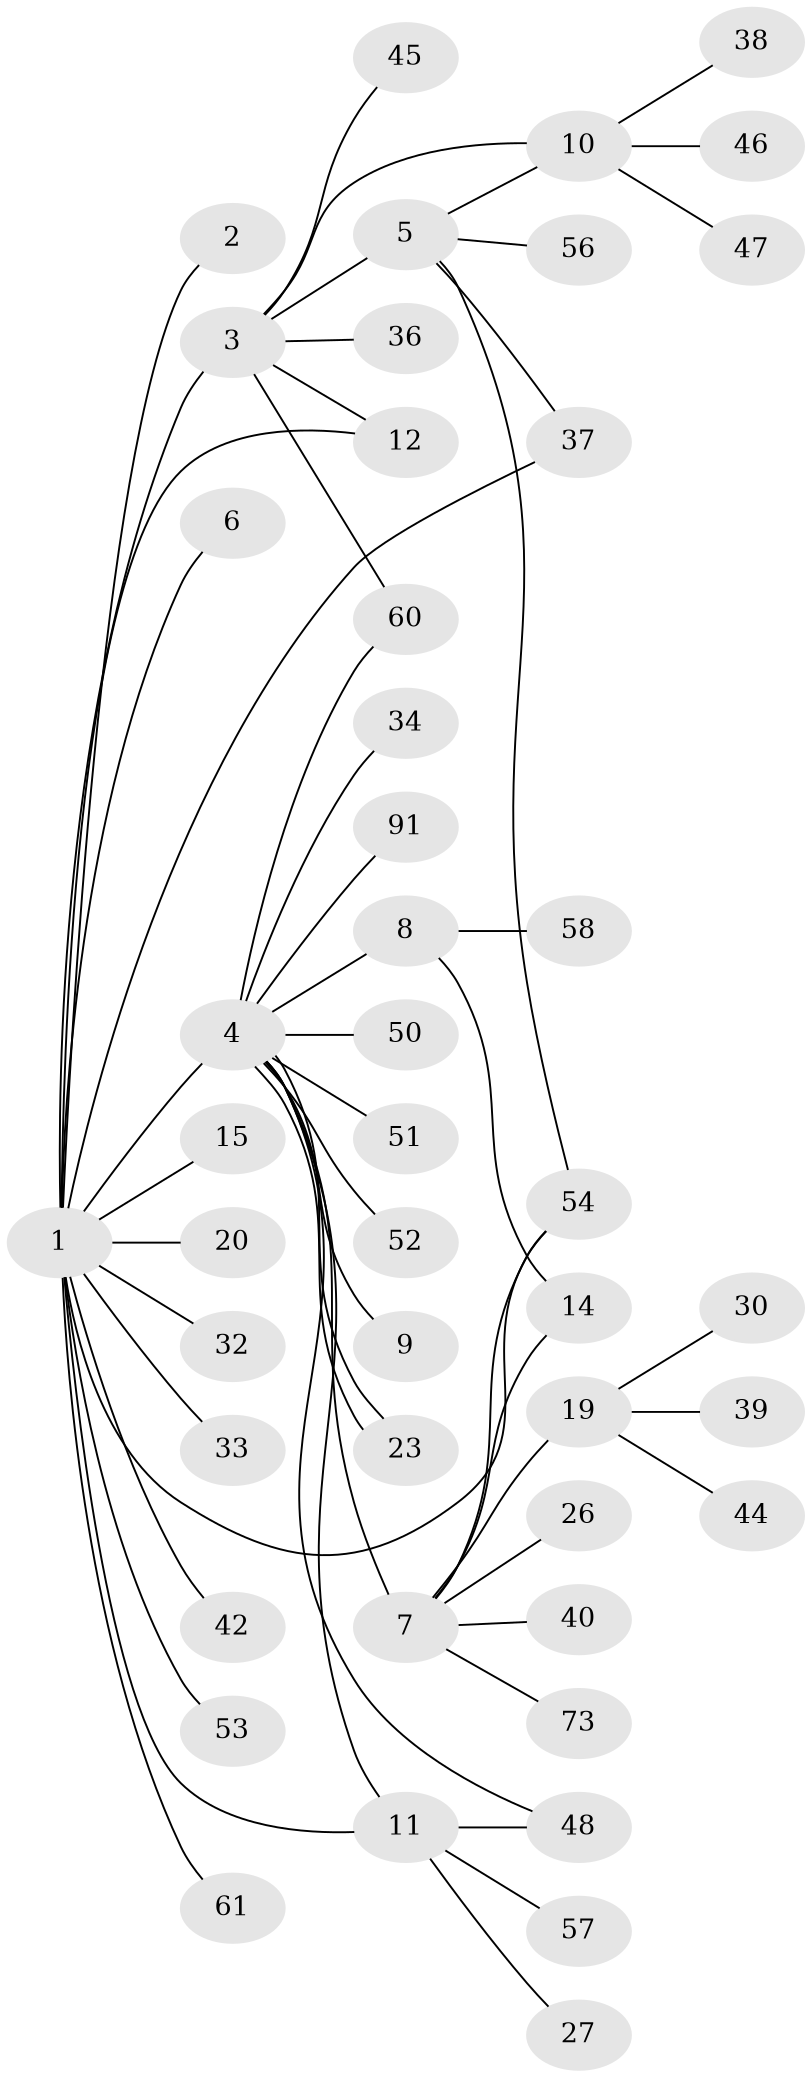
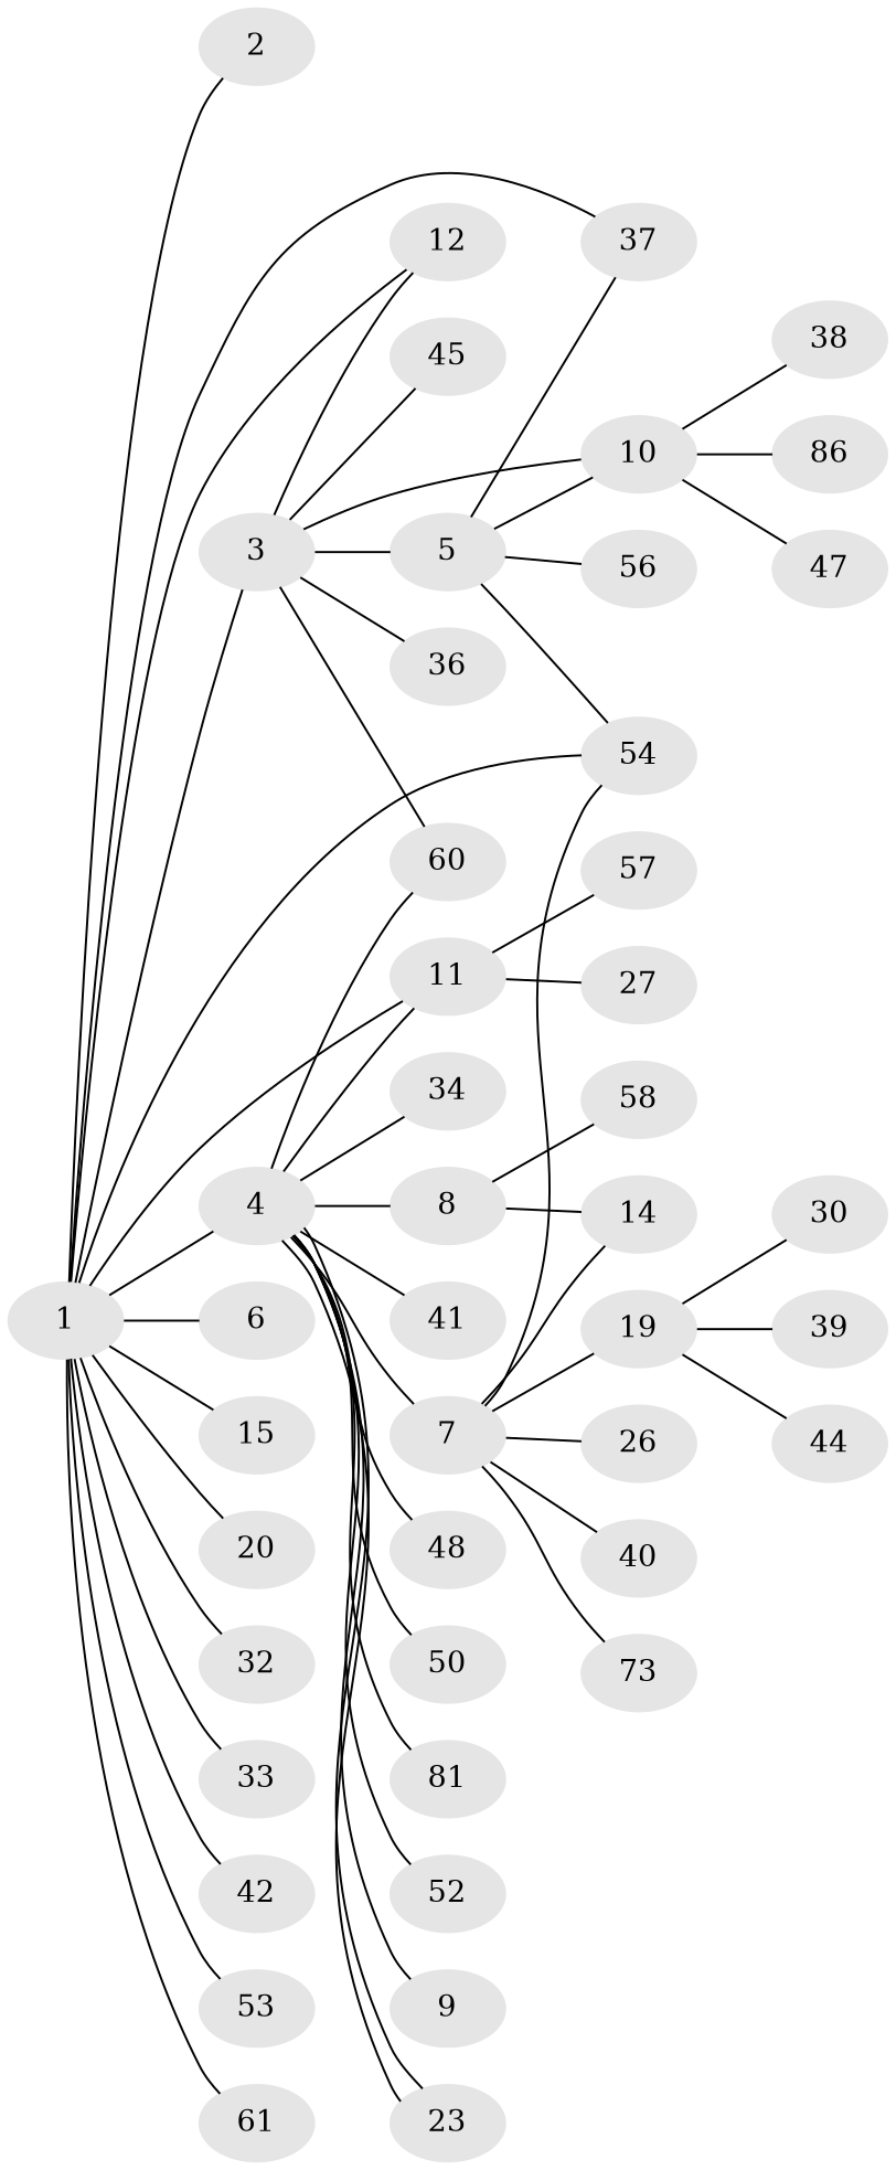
  graph {
    rankdir=LR
    node [color=gray90 style=filled]
    1 [super="+16"]
    2 [super="+21"]
    3 [super="+43"]
    4 [super="+31"]
    6
    11 [super="+28"]
    12
    15
    20
    32
    33
    37 [super="+59"]
    42
    53
    54
    61
    5 [super="+22"]
    10 [super="+25"]
    36
    45 [super="+49"]
    60
    7 [super="+18"]
    8 [super="+24"]
    9 [super="+17"]
    23
    34
-   41 [label=91]
+   41
    48
    50 [super="+55"]
-   51
+   51 [label=81]
    52
    27
    57
    56
    38
-   46
+   46 [label=86]
    47
    n38 [label=73]
    14 [super="+29"]
    19 [super="+35"]
    26
    40
    58
    30
    39
    44
    1 -- 2
    1 -- 3
    1 -- 4
    1 -- 6
    1 -- 11
    1 -- 12
    1 -- 15
    1 -- 20
    1 -- 32
    1 -- 33
    1 -- 37
    1 -- 42
    1 -- 53
    1 -- 54
    1 -- 61
    3 -- 12
    3 -- 5
    3 -- 10
    3 -- 36
    3 -- 45
    3 -- 60
    4 -- 11
    4 -- 60
    4 -- 7
    4 -- 8
    4 -- 9
    4 -- 23
    4 -- 23
    4 -- 34
    4 -- 41
    4 -- 48
    4 -- 50
    4 -- 51
    4 -- 52
-   11 -- 48
    11 -- 27
    11 -- 57
    5 -- 37
    5 -- 54
    5 -- 10
    5 -- 56
    10 -- 38
    10 -- 46
    10 -- 47
    7 -- 54
    7 -- n38
    7 -- 14
    7 -- 19
    7 -- 26
    7 -- 40
    8 -- 14
    8 -- 58
    19 -- 30
    19 -- 39
    19 -- 44
  }
